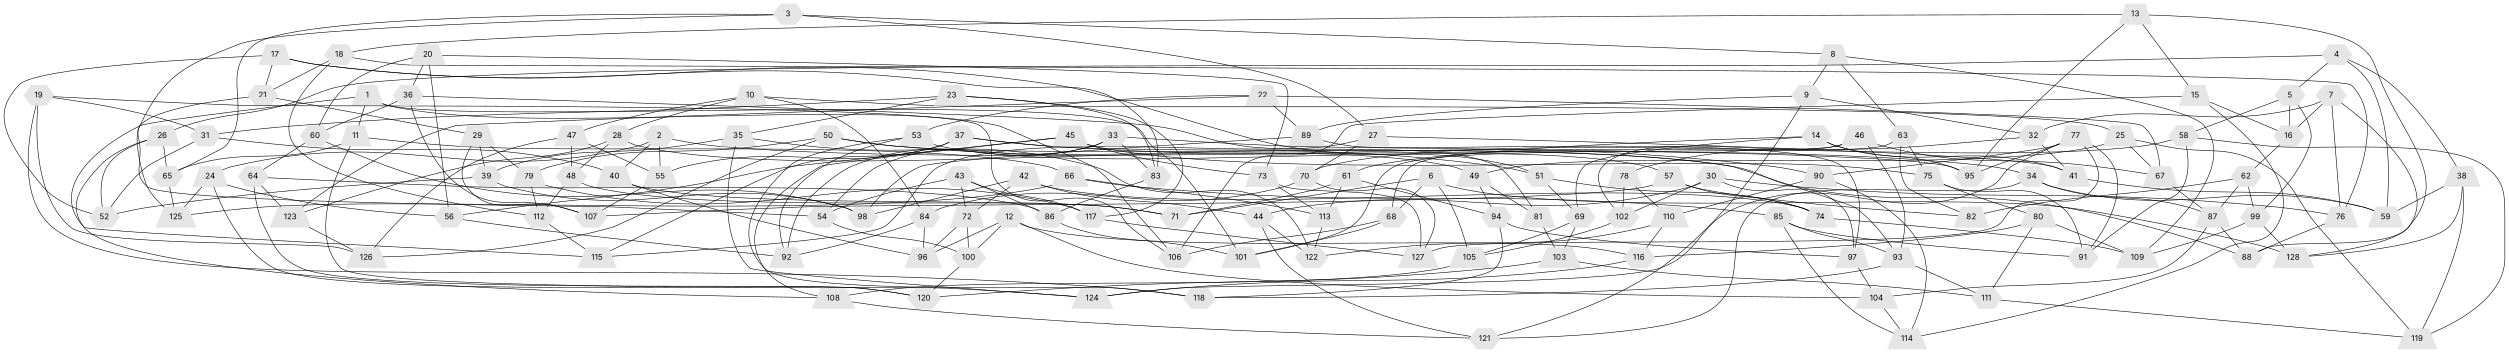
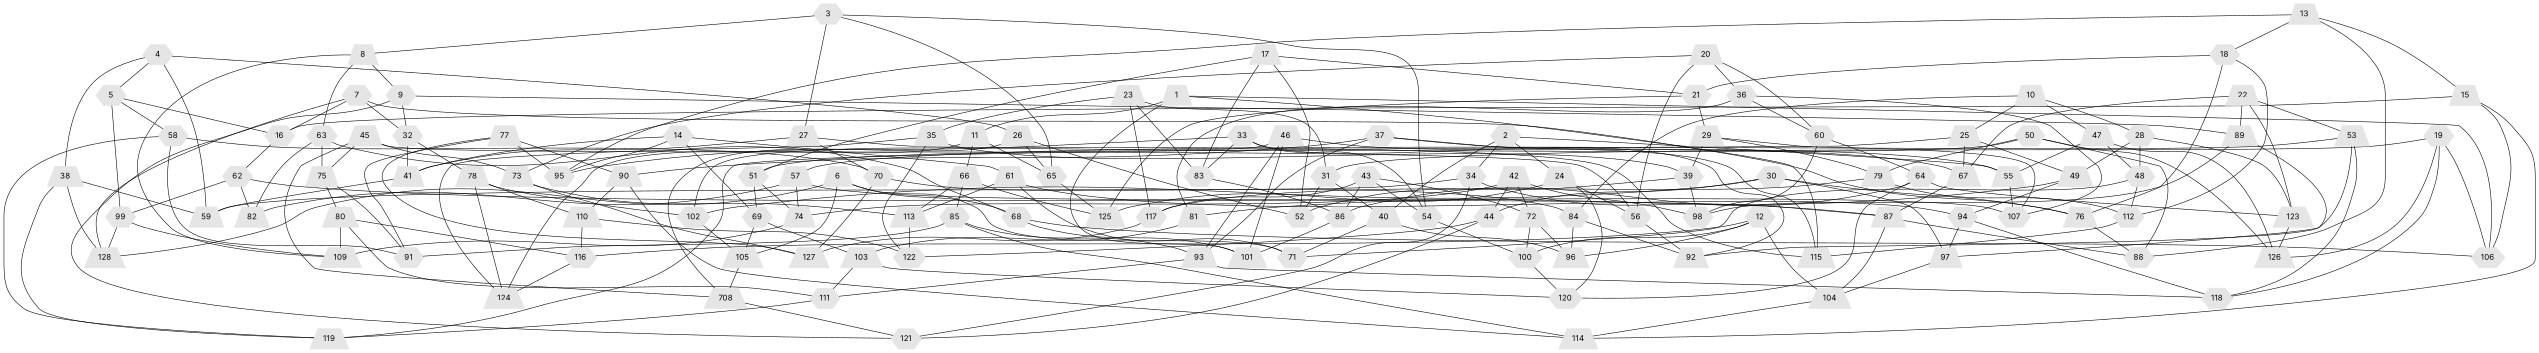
  graph {
    fontname=Inter
    node [color=gray90 fontname=Inter shape=trapezium style=filled]
    edge [fontname=Inter]
    1
    11
    101
    106 [shape=hexagon]
    115
    65 [shape=hexagon]
    66
    124
    2 [shape=hexagon]
    24
    34 [shape=hexagon]
    40
    55
    56 [shape=hexagon]
    125
    120 [shape=hexagon]
    59
    121 [shape=hexagon]
    87
    71 [shape=hexagon]
    96
    107 [shape=hexagon]
    3 [shape=hexagon]
    8
    27
    54 [shape=hexagon]
    9 [shape=hexagon]
    63 [shape=hexagon]
    109
    41
    70 [shape=hexagon]
    100 [shape=hexagon]
    4 [shape=hexagon]
    5 [shape=hexagon]
    26
    38
    16 [shape=hexagon]
    58 [shape=hexagon]
    99 [shape=hexagon]
    52 [shape=hexagon]
-   108
+   108 [label=708]
    128
    119
    62 [shape=hexagon]
    91 [shape=hexagon]
    68 [shape=hexagon]
    6
    105
    7 [shape=hexagon]
    32 [shape=hexagon]
    76
    78
    88 [shape=hexagon]
    89
    75
    82
    97
    98 [shape=hexagon]
    10
    25
    28 [shape=hexagon]
    47
    84 [shape=hexagon]
    67
    49
    123
    48 [shape=hexagon]
    126
    92
    113
    85 [shape=hexagon]
    12 [shape=hexagon]
    104
    116 [shape=hexagon]
    114
    13
    15
    18 [shape=hexagon]
    95 [shape=hexagon]
    21 [shape=hexagon]
    112 [shape=hexagon]
    14 [shape=hexagon]
    61
    69 [shape=hexagon]
    94 [shape=hexagon]
    103
    17
    51 [shape=hexagon]
    83 [shape=hexagon]
    29
    74
    86 [shape=hexagon]
    19 [shape=hexagon]
    31 [shape=hexagon]
    118 [shape=hexagon]
    36 [shape=hexagon]
    20
    60 [shape=hexagon]
    73
    81
    64 [shape=hexagon]
    127
    39 [shape=hexagon]
    79
    22
    53
    57
    23
    35
    117 [shape=hexagon]
    122 [shape=hexagon]
    30 [shape=hexagon]
    44 [shape=hexagon]
    102 [shape=hexagon]
    110
    33 [shape=hexagon]
    37 [shape=hexagon]
    90
    93
    111 [shape=hexagon]
    42
    72
    43 [shape=hexagon]
    45
    80
    46
    50 [shape=hexagon]
    77
    1 -- 11
    1 -- 101
    1 -- 106
    1 -- 115
    11 -- 65
    11 -- 66
    11 -- 124
    65 -- 125
    66 -- 125
    66 -- 113
    66 -- 85
    2 -- 24
    2 -- 34
    2 -- 40
    2 -- 55
    24 -- 56
    24 -- 125
    24 -- 120
    34 -- 59
    34 -- 121
    34 -- 87
    40 -- 71
    40 -- 96
    55 -- 107
    56 -- 92
    87 -- 88
    87 -- 104
    3 -- 65
    3 -- 8
    3 -- 27
    3 -- 54
    8 -- 9
    8 -- 63
    8 -- 109
    27 -- 115
    27 -- 41
    27 -- 70
    54 -- 100
    9 -- 121
    9 -- 32
    9 -- 89
    63 -- 68
    63 -- 75
    63 -- 82
    41 -- 59
    70 -- 84
    70 -- 127
    100 -- 120
    4 -- 59
    4 -- 5
    4 -- 26
    4 -- 38
    5 -- 16
    5 -- 58
    5 -- 99
    26 -- 65
    26 -- 52
    26 -- 108
    38 -- 59
    38 -- 128
    38 -- 119
    16 -- 62
    58 -- 70
    58 -- 119
    58 -- 91
    99 -- 109
    99 -- 128
    108 -- 121
    62 -- 87
    62 -- 99
    62 -- 82
    68 -- 101
    68 -- 106
    6 -- 71
    6 -- 128
    6 -- 68
    6 -- 105
    105 -- 108
    7 -- 16
    7 -- 128
    7 -- 32
    7 -- 76
    32 -- 41
    32 -- 78
    76 -- 88
-   77 -- 124
+   78 -- 124
    78 -- 102
    78 -- 110
    89 -- 97
    89 -- 98
    75 -- 91
    75 -- 80
    97 -- 104
    10 -- 25
    10 -- 28
    10 -- 47
    10 -- 84
    25 -- 119
    25 -- 67
    25 -- 49
    28 -- 49
    28 -- 123
    28 -- 48
    47 -- 55
    47 -- 48
    47 -- 126
    84 -- 96
    84 -- 92
    67 -- 87
    49 -- 94
    49 -- 81
    123 -- 126
    48 -- 71
    48 -- 112
    113 -- 122
    85 -- 91
    85 -- 114
    85 -- 93
    12 -- 96
    12 -- 100
    12 -- 104
    12 -- 116
    104 -- 114
    116 -- 124
    13 -- 88
    13 -- 15
    13 -- 18
    13 -- 95
    15 -- 106
    15 -- 16
    15 -- 114
    18 -- 76
    18 -- 21
    18 -- 112
    21 -- 125
    21 -- 29
    112 -- 115
    14 -- 41
    14 -- 95
    14 -- 61
    14 -- 69
    61 -- 71
    61 -- 113
    61 -- 94
    69 -- 105
    69 -- 103
    94 -- 97
    94 -- 118
    103 -- 120
    103 -- 111
    17 -- 52
    17 -- 21
    17 -- 51
    17 -- 83
    51 -- 69
    51 -- 74
    83 -- 86
    29 -- 107
    29 -- 39
    29 -- 79
    74 -- 109
    86 -- 101
    19 -- 106
    19 -- 126
    19 -- 31
    19 -- 118
    31 -- 40
    31 -- 52
    36 -- 107
    36 -- 60
    36 -- 81
    20 -- 56
    20 -- 36
    20 -- 60
    20 -- 73
    60 -- 98
    60 -- 64
    73 -- 113
    73 -- 127
    81 -- 103
    64 -- 120
    64 -- 123
    64 -- 86
    39 -- 52
    39 -- 98
    79 -- 112
    79 -- 117
    22 -- 89
    22 -- 67
    22 -- 123
    22 -- 53
    53 -- 92
    53 -- 118
    53 -- 57
    57 -- 107
    57 -- 82
    57 -- 74
    23 -- 83
    23 -- 31
    23 -- 35
    23 -- 117
    35 -- 124
    35 -- 39
    35 -- 122
    117 -- 127
    30 -- 76
    30 -- 97
    30 -- 44
    30 -- 102
    44 -- 121
    44 -- 122
    102 -- 105
    110 -- 116
    110 -- 122
    33 -- 54
    33 -- 92
    33 -- 95
    33 -- 83
    37 -- 115
    37 -- 55
    37 -- 90
    37 -- 93
    90 -- 114
    90 -- 110
    93 -- 118
    93 -- 111
    111 -- 119
    42 -- 98
    42 -- 74
    42 -- 44
    42 -- 72
    72 -- 96
    72 -- 100
    43 -- 54
    43 -- 86
    43 -- 117
    43 -- 72
    45 -- 56
    45 -- 108
    45 -- 75
    45 -- 73
    80 -- 109
    80 -- 116
    80 -- 111
    46 -- 101
    46 -- 67
    46 -- 102
    46 -- 93
    50 -- 88
    50 -- 126
    50 -- 51
    50 -- 79
    77 -- 91
    77 -- 95
    77 -- 127
    77 -- 90
  }
